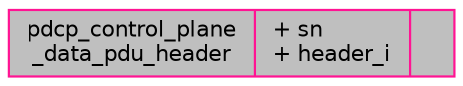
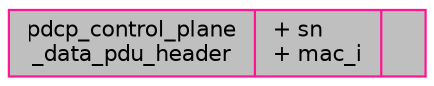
  digraph {
    rankdir=LR
-   n1 [color=deeppink fillcolor=grey75 fontcolor=black fontname=Helvetica fontsize=10 height=0.2 label="{pdcp_control_plane\l_data_pdu_header\n|+ sn\l+ header_i\l|}" shape=record style=filled width=0.4]
+   n1 [color=deeppink fillcolor=grey75 fontcolor=black fontname=Helvetica fontsize=10 height=0.2 label="{pdcp_control_plane\l_data_pdu_header\n|+ sn\l+ mac_i\l|}" shape=record style=filled width=0.4]
  }
